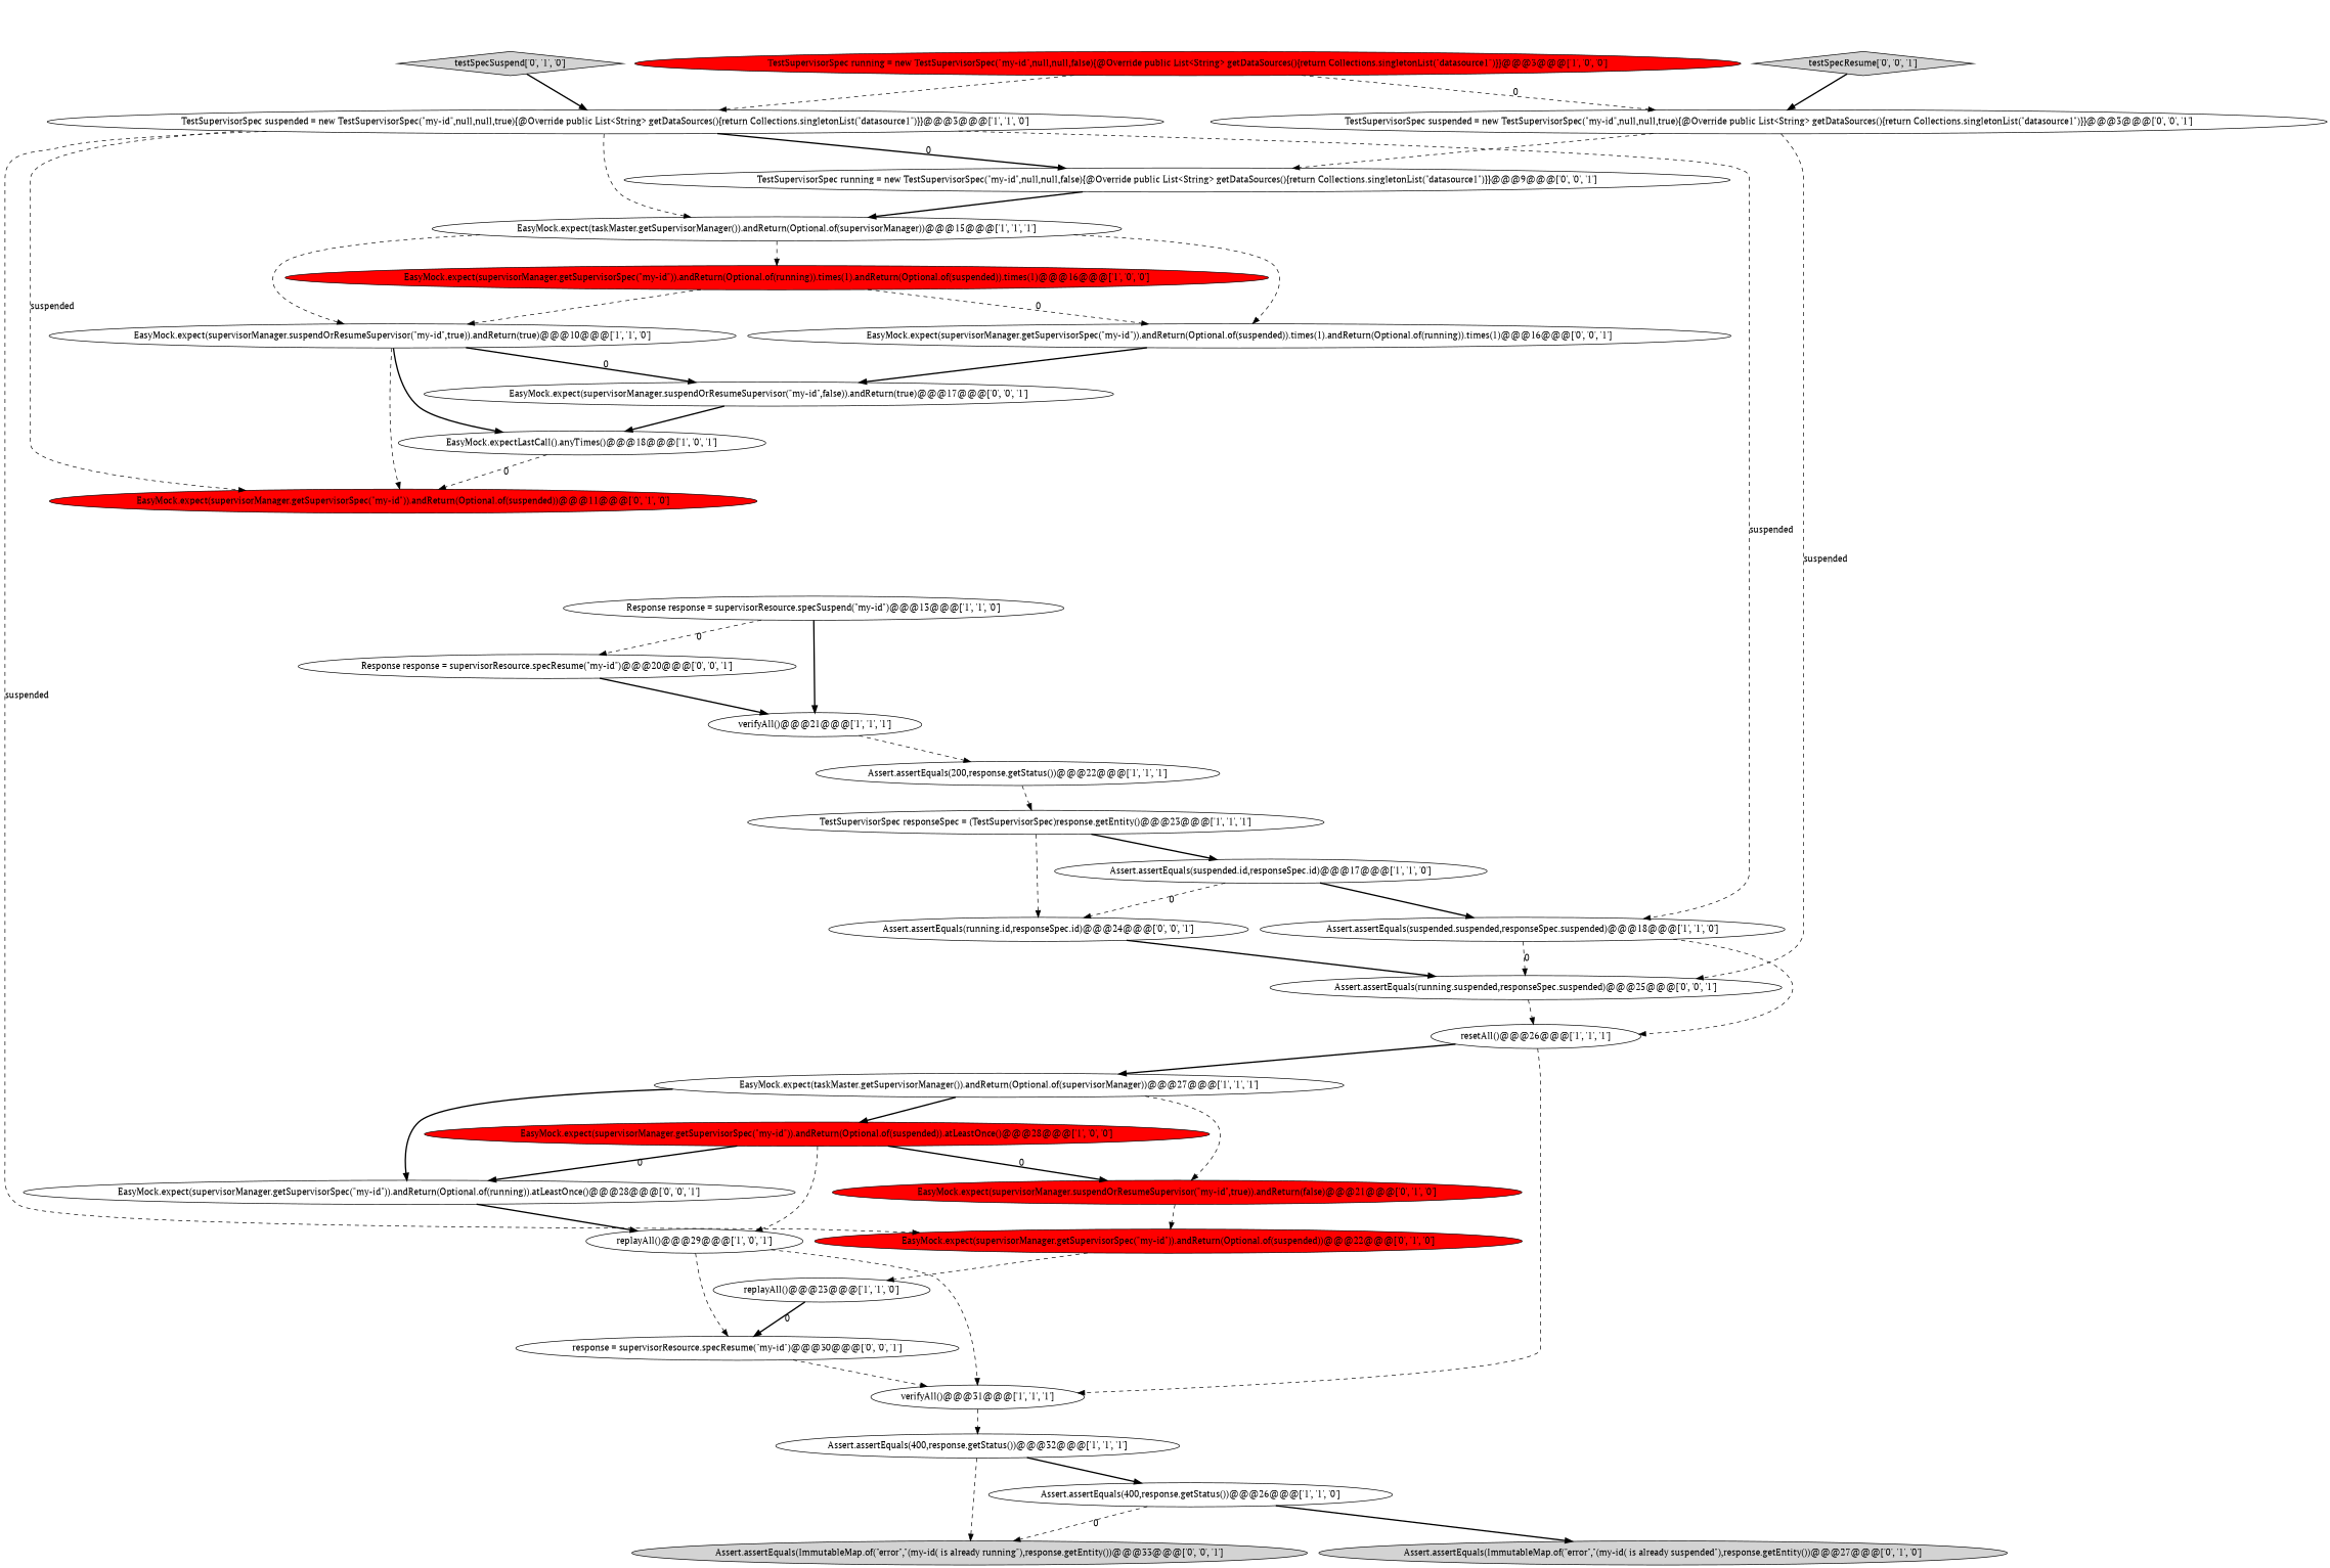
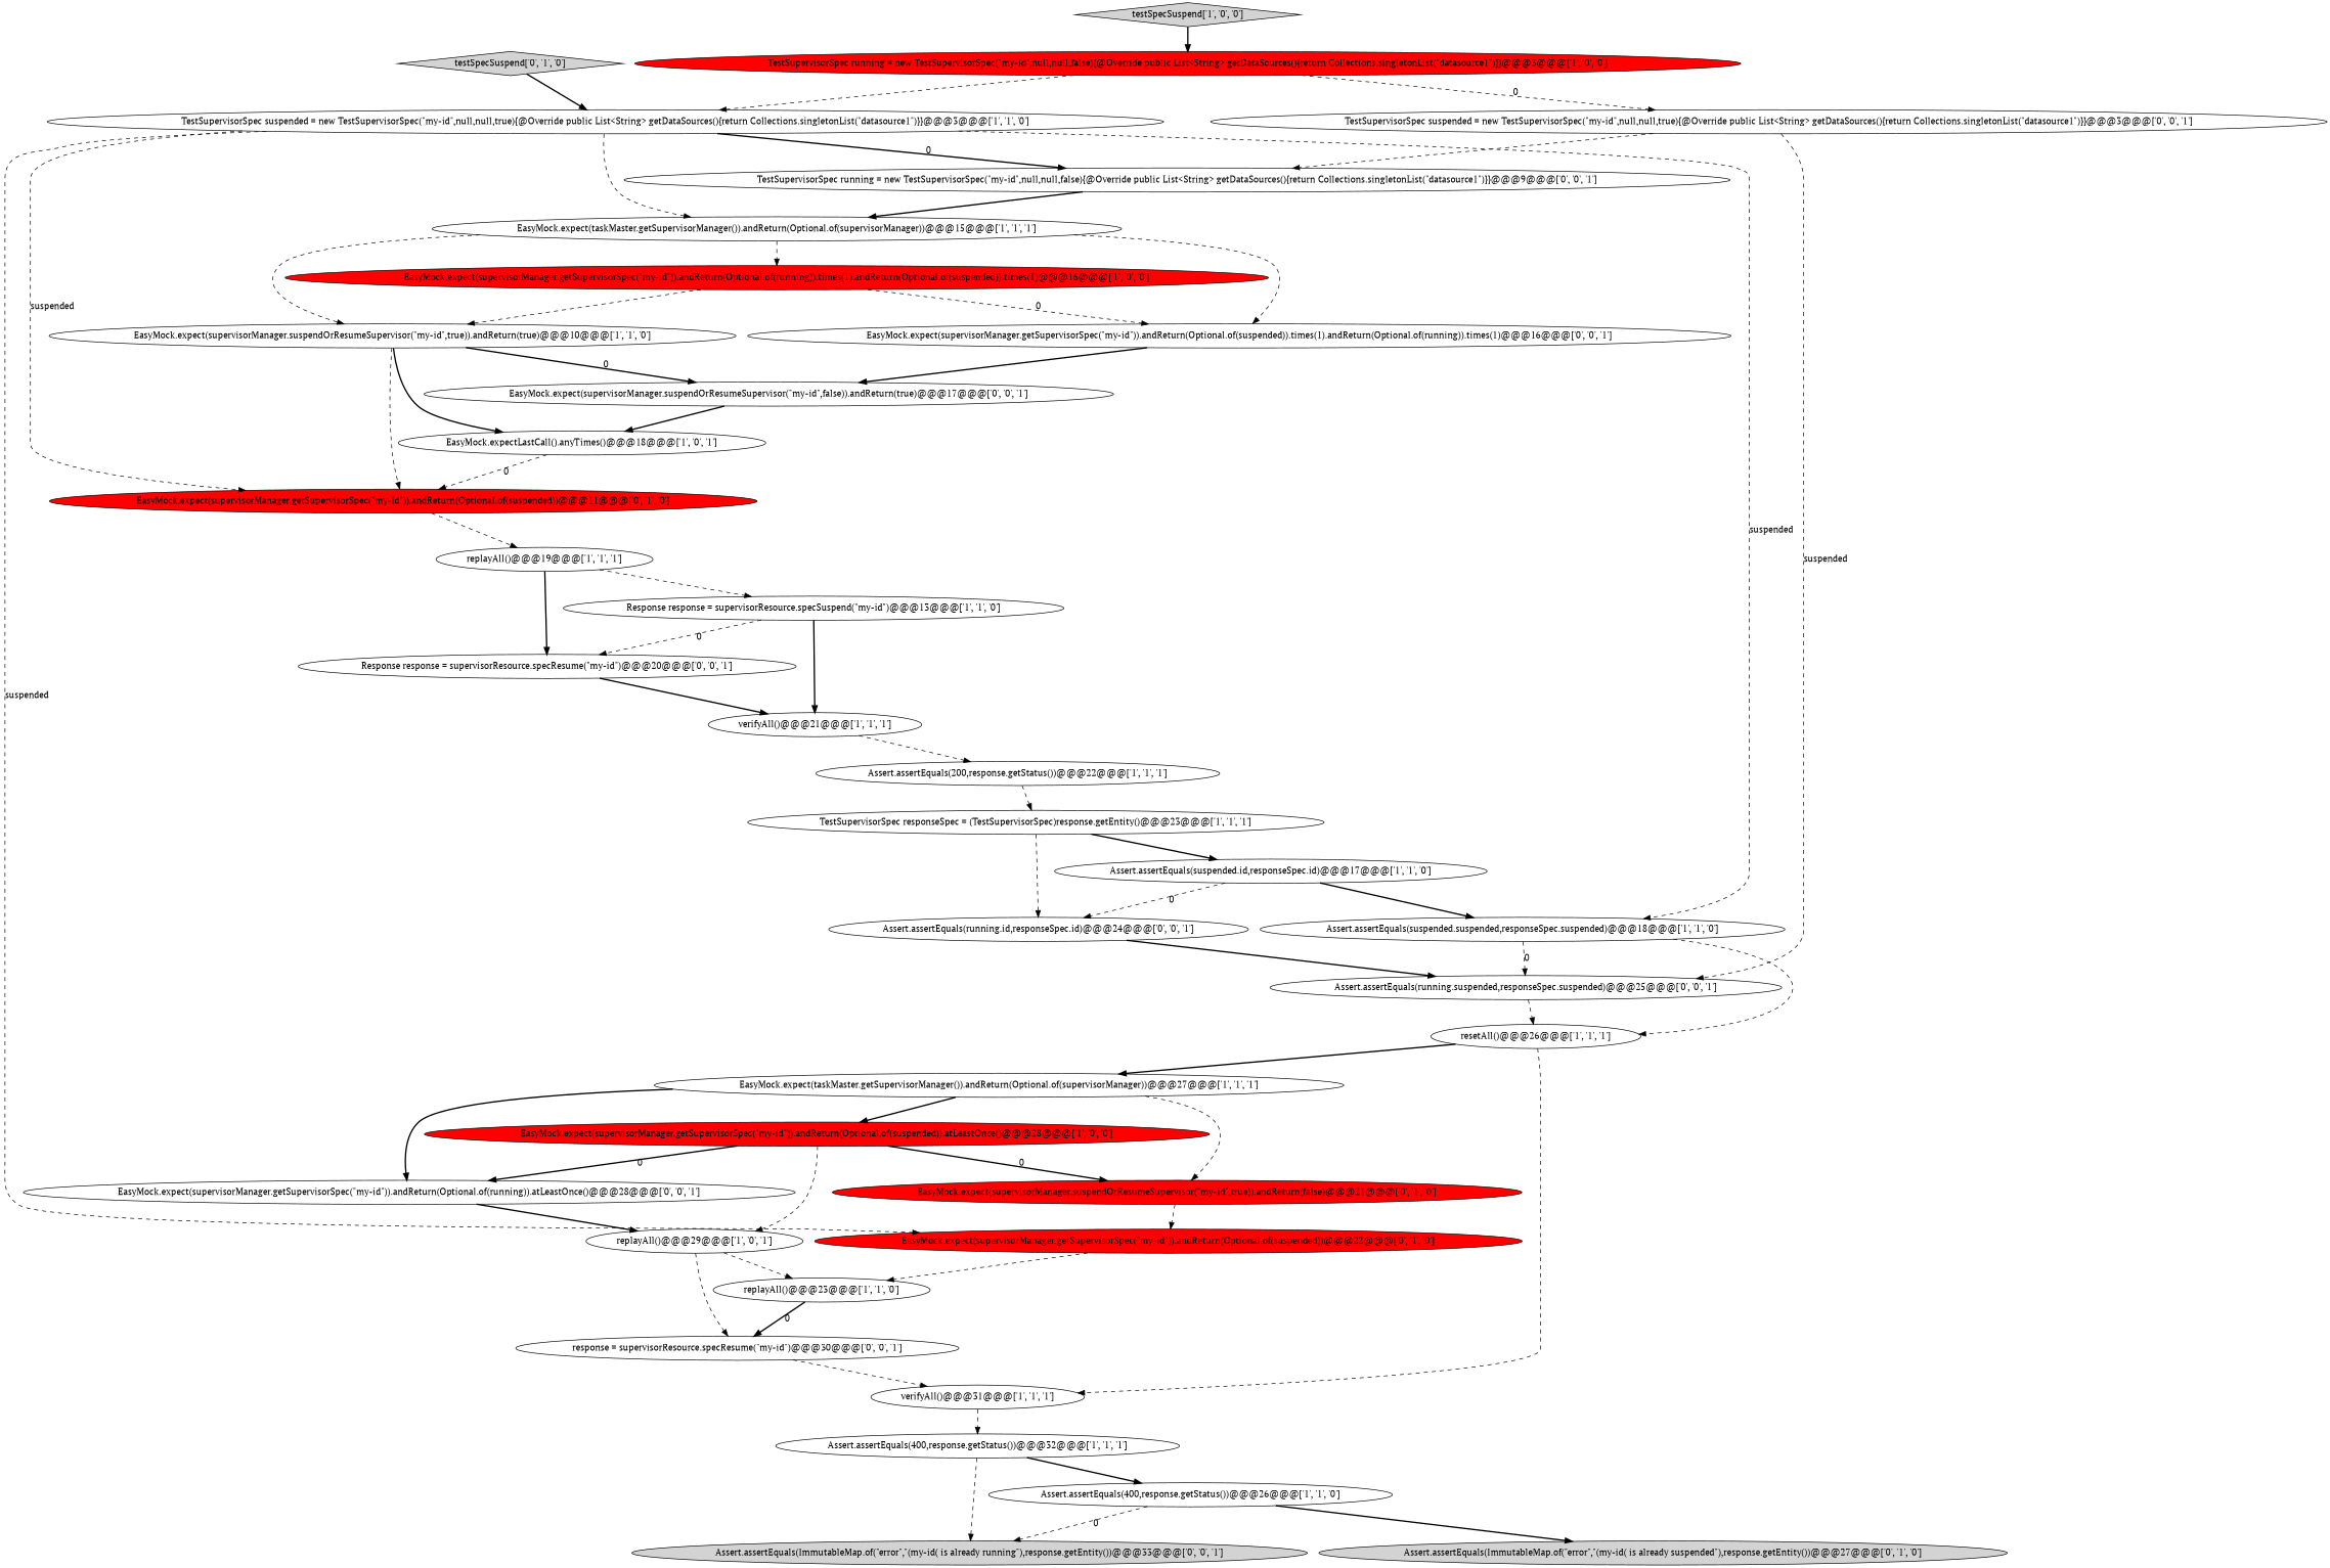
  digraph {
    fontname="PT Serif"
    node [fillcolor=white fontname="PT Serif" shape=ellipse style=filled]
    edge [fontname="PT Serif" style=dashed]
    n1 [fillcolor=red label="EasyMock.expect(supervisorManager.getSupervisorSpec(\"my-id\")).andReturn(Optional.of(suspended))@@@22@@@['0', '1', '0']"]
    n2 [label="replayAll()@@@23@@@['1', '1', '0']"]
    n3 [label="response = supervisorResource.specResume(\"my-id\")@@@30@@@['0', '0', '1']"]
    n4 [label="TestSupervisorSpec running = new TestSupervisorSpec(\"my-id\",null,null,false){@Override public List<String> getDataSources(){return Collections.singletonList(\"datasource1\")}}@@@9@@@['0', '0', '1']"]
    n5 [label="EasyMock.expect(taskMaster.getSupervisorManager()).andReturn(Optional.of(supervisorManager))@@@15@@@['1', '1', '1']"]
    n6 [label="EasyMock.expect(supervisorManager.getSupervisorSpec(\"my-id\")).andReturn(Optional.of(suspended)).times(1).andReturn(Optional.of(running)).times(1)@@@16@@@['0', '0', '1']"]
    n7 [fillcolor=red label="EasyMock.expect(supervisorManager.getSupervisorSpec(\"my-id\")).andReturn(Optional.of(running)).times(1).andReturn(Optional.of(suspended)).times(1)@@@16@@@['1', '0', '0']"]
    n8 [label="EasyMock.expect(supervisorManager.suspendOrResumeSupervisor(\"my-id\",true)).andReturn(true)@@@10@@@['1', '1', '0']"]
    n9 [label="EasyMock.expect(supervisorManager.getSupervisorSpec(\"my-id\")).andReturn(Optional.of(running)).atLeastOnce()@@@28@@@['0', '0', '1']"]
    n10 [label="replayAll()@@@29@@@['1', '0', '1']"]
    n11 [label="TestSupervisorSpec suspended = new TestSupervisorSpec(\"my-id\",null,null,true){@Override public List<String> getDataSources(){return Collections.singletonList(\"datasource1\")}}@@@3@@@['0', '0', '1']"]
    n12 [label="Assert.assertEquals(running.suspended,responseSpec.suspended)@@@25@@@['0', '0', '1']"]
    n13 [label="resetAll()@@@26@@@['1', '1', '1']"]
    n14 [label="TestSupervisorSpec suspended = new TestSupervisorSpec(\"my-id\",null,null,true){@Override public List<String> getDataSources(){return Collections.singletonList(\"datasource1\")}}@@@3@@@['1', '1', '0']"]
    n15 [label="Assert.assertEquals(suspended.suspended,responseSpec.suspended)@@@18@@@['1', '1', '0']"]
    n16 [fillcolor=red label="EasyMock.expect(supervisorManager.getSupervisorSpec(\"my-id\")).andReturn(Optional.of(suspended))@@@11@@@['0', '1', '0']"]
+   n17 [label="replayAll()@@@19@@@['1', '1', '1']"]
    n18 [fillcolor=lightgray label="testSpecSuspend['0', '1', '0']" shape=diamond]
    n19 [label="Assert.assertEquals(200,response.getStatus())@@@22@@@['1', '1', '1']"]
    n20 [label="TestSupervisorSpec responseSpec = (TestSupervisorSpec)response.getEntity()@@@23@@@['1', '1', '1']"]
    n21 [label="Assert.assertEquals(running.id,responseSpec.id)@@@24@@@['0', '0', '1']"]
    n22 [label="Assert.assertEquals(suspended.id,responseSpec.id)@@@17@@@['1', '1', '0']"]
    n23 [label="Assert.assertEquals(400,response.getStatus())@@@32@@@['1', '1', '1']"]
    n24 [fillcolor=lightgray label="Assert.assertEquals(ImmutableMap.of(\"error\",\"(my-id( is already running\"),response.getEntity())@@@33@@@['0', '0', '1']"]
    n25 [label="Assert.assertEquals(400,response.getStatus())@@@26@@@['1', '1', '0']"]
    n26 [fillcolor=lightgray label="Assert.assertEquals(ImmutableMap.of(\"error\",\"(my-id( is already suspended\"),response.getEntity())@@@27@@@['0', '1', '0']"]
    n27 [label="verifyAll()@@@31@@@['1', '1', '1']"]
-   n28 [fillcolor=lightgray label="testSpecResume['0', '0', '1']" shape=diamond]
    n29 [label="EasyMock.expect(supervisorManager.suspendOrResumeSupervisor(\"my-id\",false)).andReturn(true)@@@17@@@['0', '0', '1']"]
    n30 [label="EasyMock.expectLastCall().anyTimes()@@@18@@@['1', '0', '1']"]
    n31 [label="EasyMock.expect(taskMaster.getSupervisorManager()).andReturn(Optional.of(supervisorManager))@@@27@@@['1', '1', '1']"]
    n32 [fillcolor=red label="EasyMock.expect(supervisorManager.suspendOrResumeSupervisor(\"my-id\",true)).andReturn(false)@@@21@@@['0', '1', '0']"]
    n33 [fillcolor=red label="EasyMock.expect(supervisorManager.getSupervisorSpec(\"my-id\")).andReturn(Optional.of(suspended)).atLeastOnce()@@@28@@@['1', '0', '0']"]
    n34 [fillcolor=red label="TestSupervisorSpec running = new TestSupervisorSpec(\"my-id\",null,null,false){@Override public List<String> getDataSources(){return Collections.singletonList(\"datasource1\")}}@@@3@@@['1', '0', '0']"]
    n35 [label="Response response = supervisorResource.specSuspend(\"my-id\")@@@13@@@['1', '1', '0']"]
    n36 [label="Response response = supervisorResource.specResume(\"my-id\")@@@20@@@['0', '0', '1']"]
+   n37 [fillcolor=lightgray label="testSpecSuspend['1', '0', '0']" shape=diamond]
    n38 [label="verifyAll()@@@21@@@['1', '1', '1']"]
    n1 -> n2
    n2 -> n3 [label=0 style=bold]
    n3 -> n27
    n4 -> n5 [style=bold]
    n5 -> n6
    n5 -> n7
    n5 -> n8
    n6 -> n29 [style=bold]
    n7 -> n6 [label=0]
    n7 -> n8
    n8 -> n16
    n8 -> n29 [label=0 style=bold]
    n8 -> n30 [style=bold]
    n9 -> n10 [style=bold]
-   n10 -> n27
+   n10 -> n2
    n10 -> n3
    n11 -> n4
    n11 -> n12 [label=suspended]
    n12 -> n13
    n13 -> n27
    n13 -> n31 [style=bold]
    n14 -> n1 [label=suspended]
    n14 -> n4 [label=0 style=bold]
    n14 -> n5
    n14 -> n15 [label=suspended]
    n14 -> n16 [label=suspended]
    n15 -> n12 [label=0]
    n15 -> n13
+   n16 -> n17
+   n17 -> n35
+   n17 -> n36 [style=bold]
    n18 -> n14 [style=bold]
    n19 -> n20
    n20 -> n21
    n20 -> n22 [style=bold]
    n21 -> n12 [style=bold]
    n22 -> n15 [style=bold]
    n22 -> n21 [label=0]
    n23 -> n24
    n23 -> n25 [style=bold]
    n25 -> n24 [label=0]
    n25 -> n26 [style=bold]
    n27 -> n23
-   n28 -> n11 [style=bold]
    n29 -> n30 [style=bold]
    n30 -> n16 [label=0]
    n31 -> n9 [style=bold]
    n31 -> n32
    n31 -> n33 [style=bold]
    n32 -> n1
    n33 -> n9 [label=0 style=bold]
    n33 -> n10
    n33 -> n32 [label=0 style=bold]
    n34 -> n11 [label=0]
    n34 -> n14
    n35 -> n36 [label=0]
    n35 -> n38 [style=bold]
    n36 -> n38 [style=bold]
+   n37 -> n34 [style=bold]
    n38 -> n19
  }
